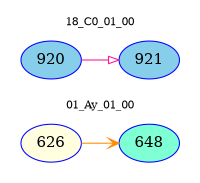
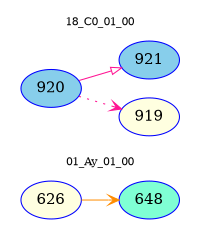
  digraph {
    rankdir=LR
    node [color=blue fillcolor=lightyellow style=filled]
    edge [arrowhead=vee color=deeppink style=solid]
    n1 [label=626]
    n2 [fillcolor=aquamarine label=648]
    n3 [fillcolor=skyblue label=920]
+   n4 [label=919]
    n5 [fillcolor=skyblue label=921]
    subgraph cluster_1 {
      color=white
      fontsize=10
      label="01_Ay_01_00"
      n1
      n2
    }
    subgraph cluster_2 {
      color=white
      fontsize=10
      label="18_C0_01_00"
      n3
+     n4
      n5
    }
    n1 -> n2 [color=darkorange]
+   n3 -> n4 [style=dotted]
    n3 -> n5 [arrowhead=onormal]
  }
